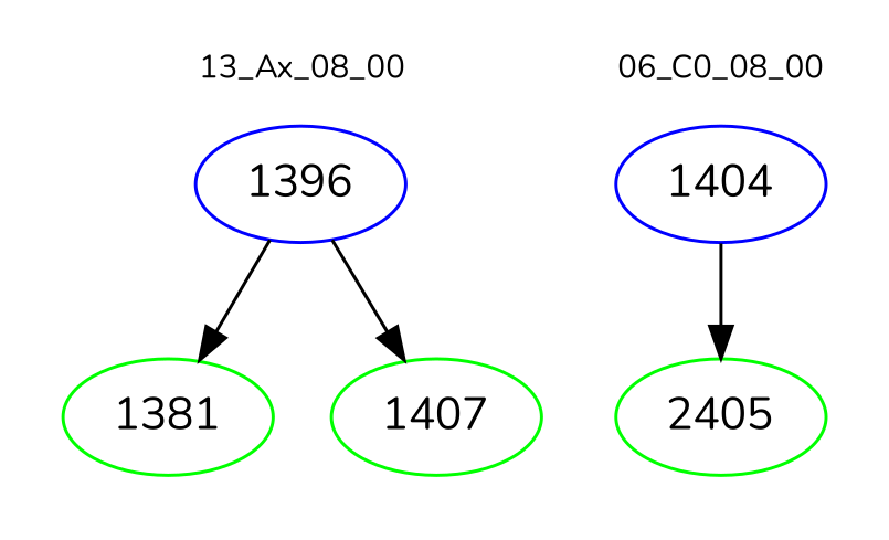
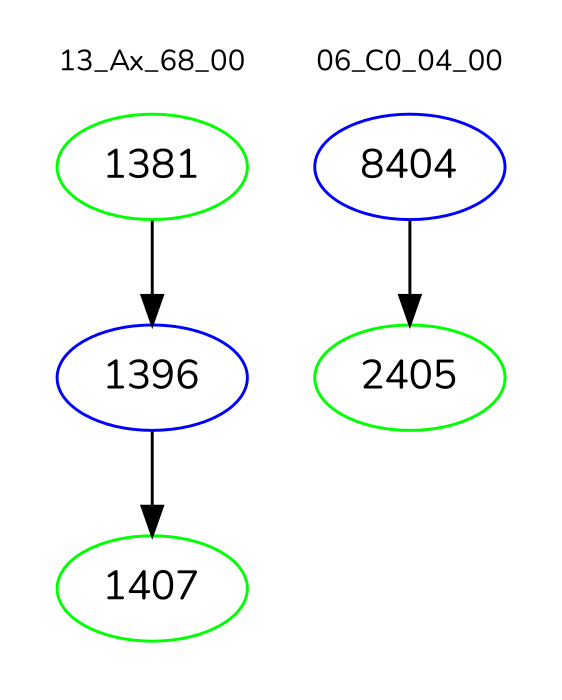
  digraph {
    fontname=Nunito
    node [color=green fontname=Nunito]
    edge [color=black fontname=Nunito]
    n1 [color=blue label=1396]
    n2 [label=1381]
    n3 [label=1407]
-   n4 [color=blue label=1404]
+   n4 [color=blue label=8404]
    n5 [label=2405]
    subgraph cluster_1 {
      color=white
      fontsize=10
-     label="13_Ax_08_00"
+     label="13_Ax_68_00"
      n1
      n2
      n3
    }
    subgraph cluster_2 {
      color=white
      fontsize=10
-     label="06_C0_08_00"
+     label="06_C0_04_00"
      n4
      n5
    }
-   n1 -> n2
+   n2 -> n1
    n1 -> n3
    n4 -> n5
  }
